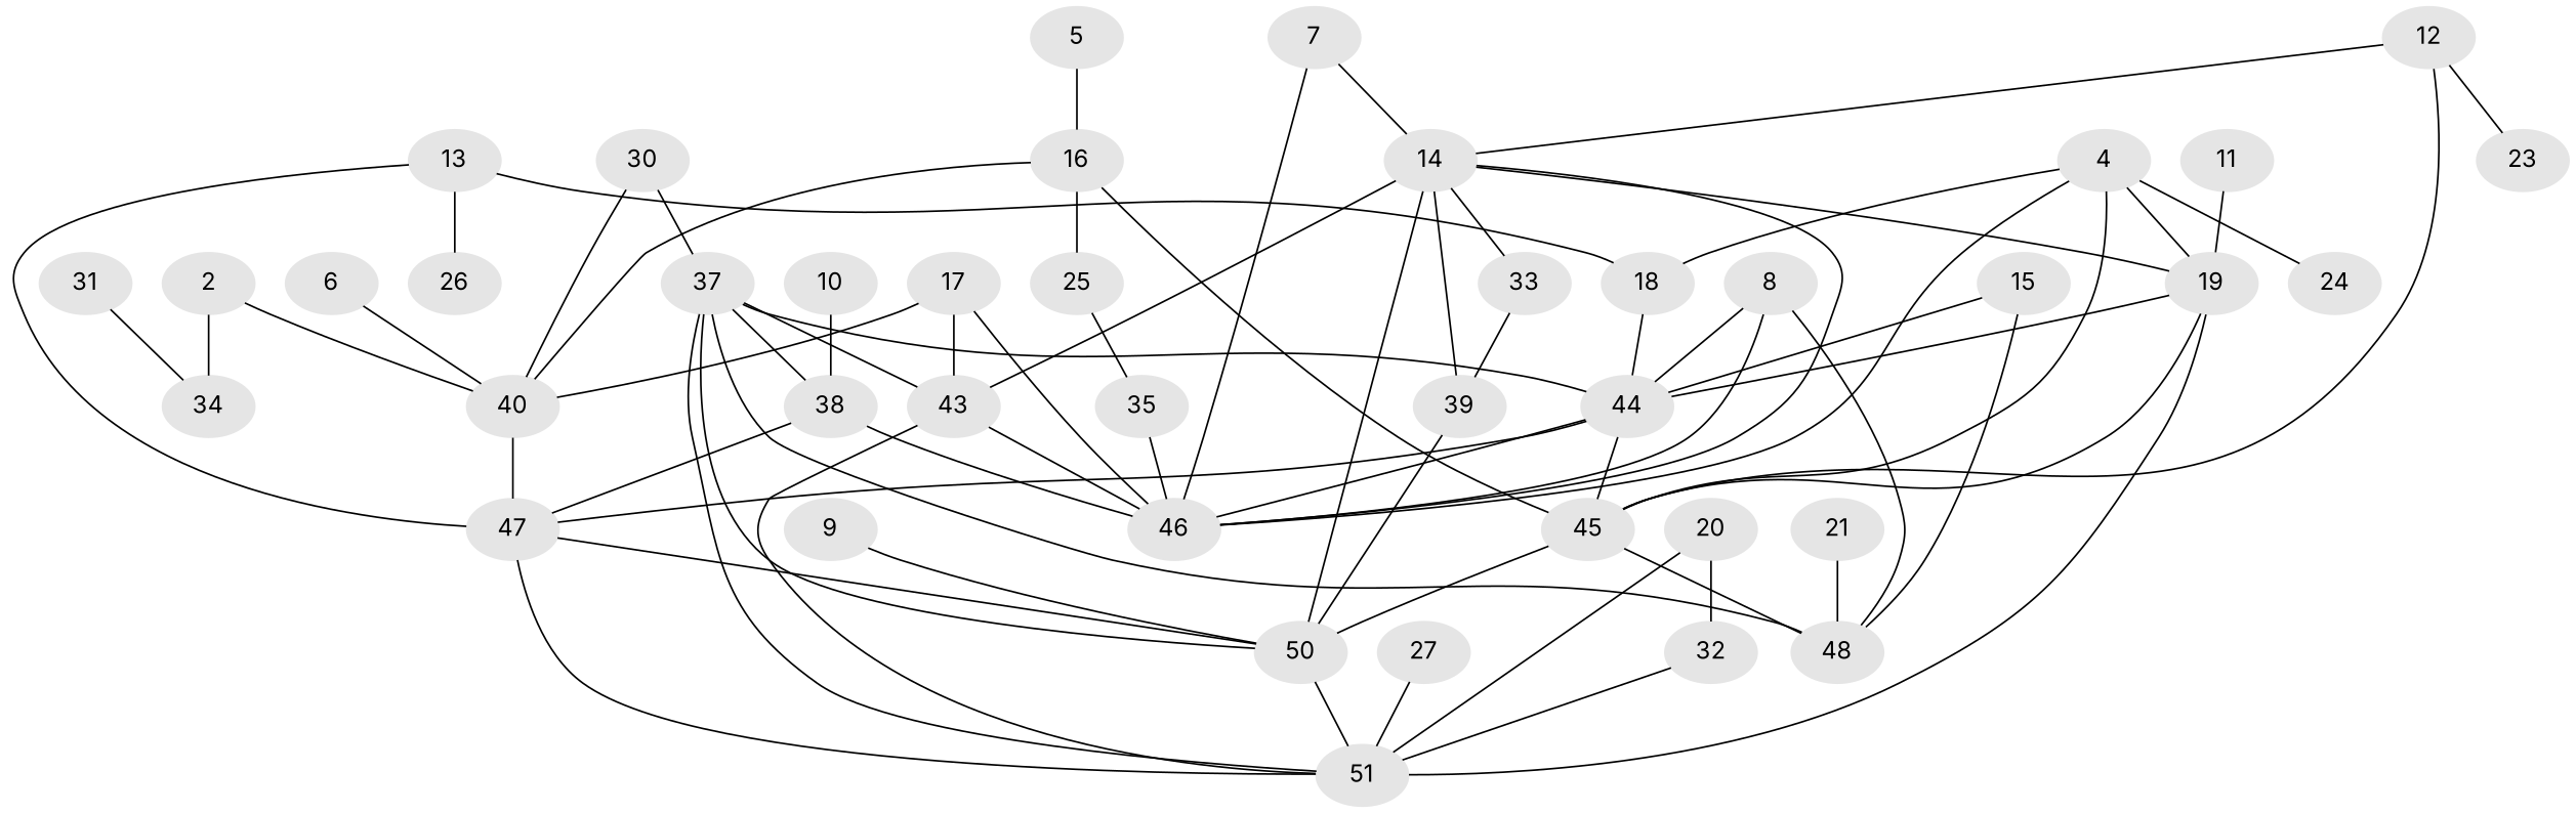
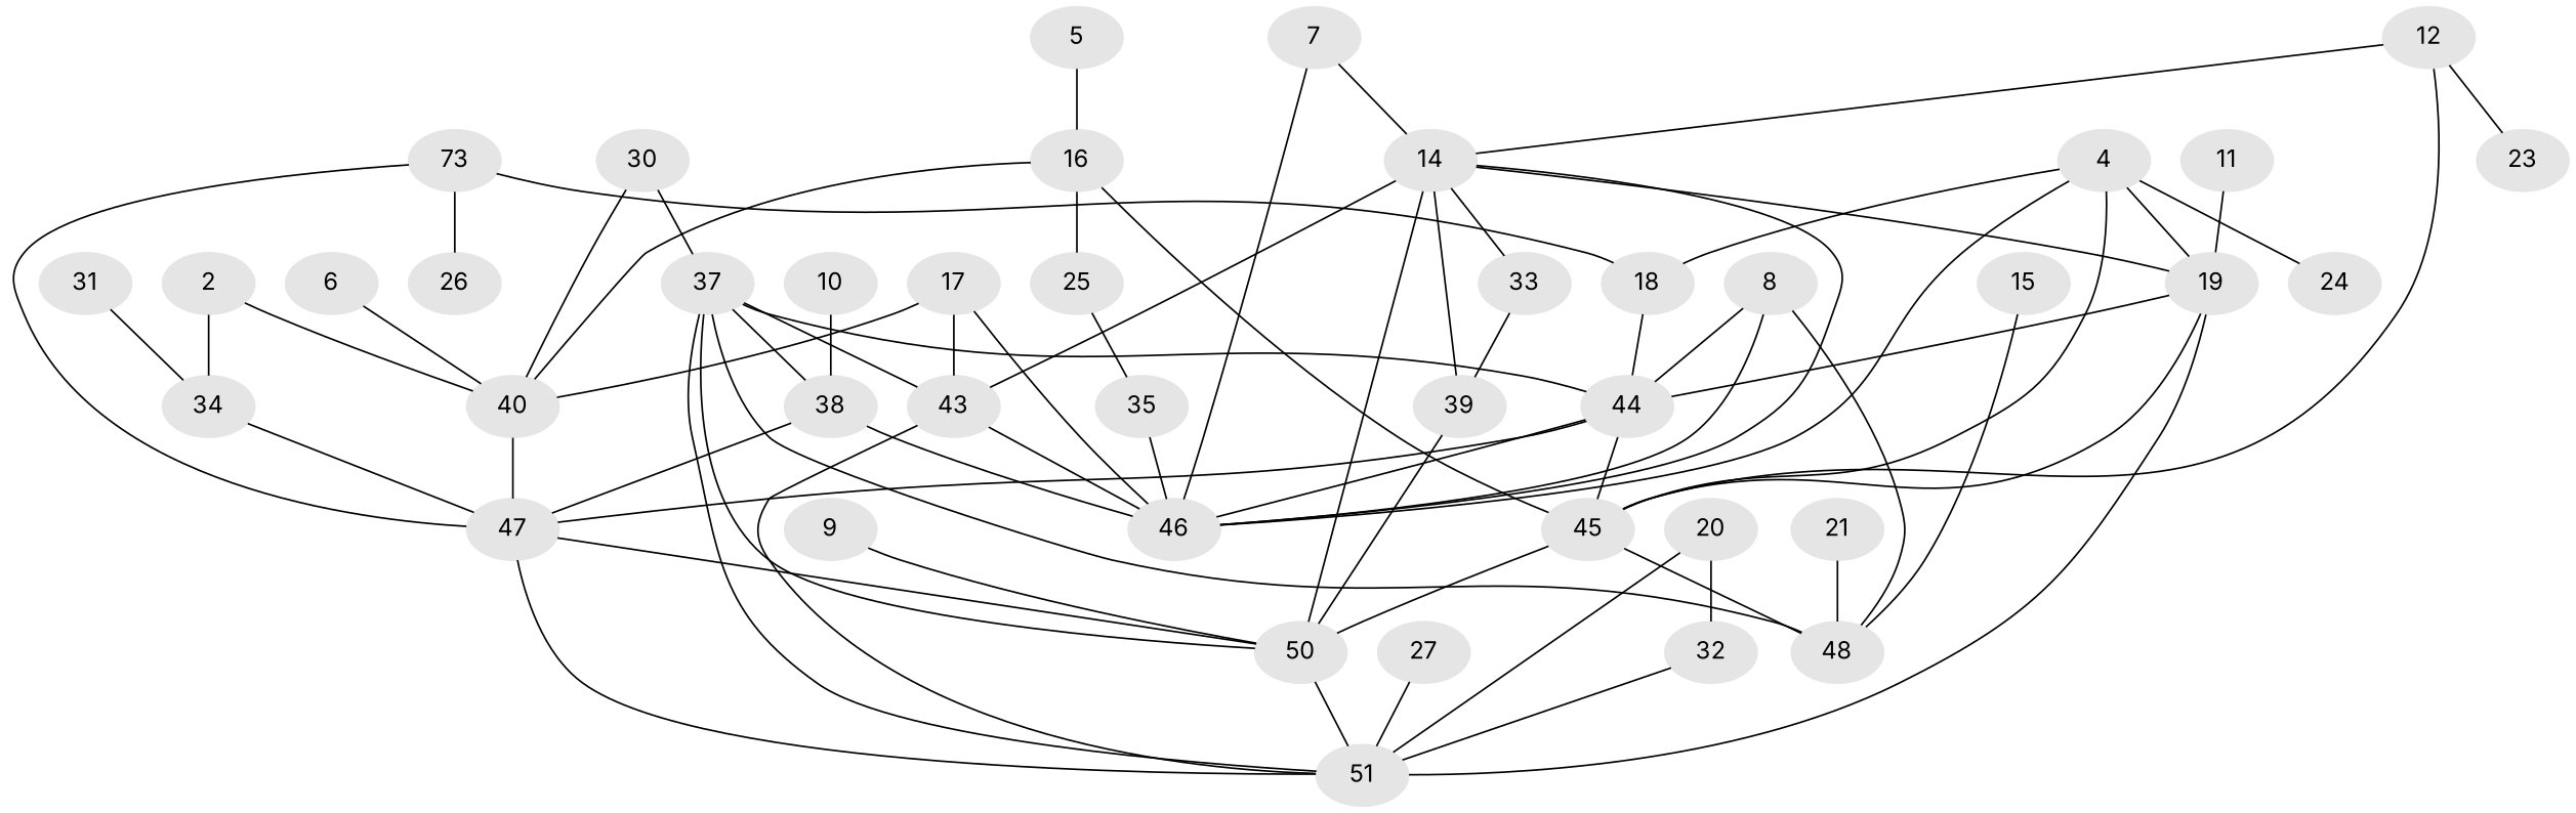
  graph {
    fontname=Inter
    node [color=gray90 fontname=Inter style=filled]
    edge [fontname=Inter weight=1.0]
    2
    34
    40
    47
    43
    46
    51
    45
    48
    50
    4
    18
    19
    24
    44
    5
    16
    25
    6
    7
    14
    33
    39
    8
    9
    10
    38
    11
    12
    23
-   13
+   13 [label=73]
    26
    15
    35
    17
    20
    32
    21
    27
    30
    37
    31
    2 -- 34
    2 -- 40
+   34 -- 47
    40 -- 47 [weight=2.0]
    47 -- 51
    47 -- 50
    43 -- 46 [weight=2.0]
    43 -- 51
    45 -- 48
    45 -- 50 [weight=2.0]
    50 -- 51
    4 -- 46
    4 -- 45
    4 -- 18
    4 -- 19
    4 -- 24
    18 -- 44
    19 -- 51
    19 -- 45
    19 -- 44
    44 -- 47
    44 -- 46
    44 -- 45
    5 -- 16
    16 -- 40
    16 -- 45
    16 -- 25
    25 -- 35
    6 -- 40
    7 -- 46
    7 -- 14
    14 -- 43
    14 -- 46
    14 -- 50 [weight=2.0]
    14 -- 19
    14 -- 33
    14 -- 39 [weight=2.0]
    33 -- 39
    39 -- 50
    8 -- 46
    8 -- 48
    8 -- 44
    9 -- 50
    10 -- 38
    38 -- 47
    38 -- 46
    11 -- 19
    12 -- 45
    12 -- 14
    12 -- 23
    13 -- 47
    13 -- 18
    13 -- 26
    15 -- 48
-   15 -- 44
    35 -- 46
    17 -- 40
    17 -- 43
    17 -- 46
    20 -- 51
    20 -- 32
    32 -- 51
    21 -- 48
    27 -- 51
    30 -- 40
    30 -- 37
    37 -- 43
    37 -- 51
    37 -- 48
    37 -- 50
    37 -- 44
    37 -- 38
    31 -- 34
  }
